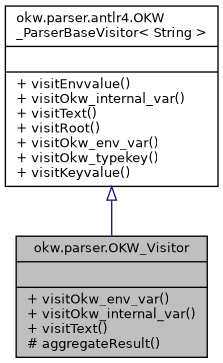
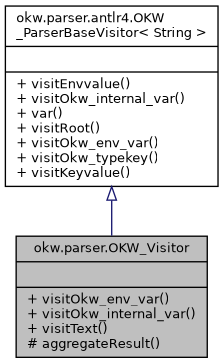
  digraph {
    node [color=black fontname=Helvetica fontsize=10 shape=record style=filled]
    n1 [fillcolor=grey75 fontcolor=black height=0.2 label="{okw.parser.OKW_Visitor\n||+ visitOkw_env_var()\l+ visitOkw_internal_var()\l+ visitText()\l# aggregateResult()\l}" width=0.4]
-   n2 [fillcolor=white height=0.2 label="{okw.parser.antlr4.OKW\l_ParserBaseVisitor\< String \>\n||+ visitEnvvalue()\l+ visitOkw_internal_var()\l+ visitText()\l+ visitRoot()\l+ visitOkw_env_var()\l+ visitOkw_typekey()\l+ visitKeyvalue()\l}" width=0.4]
+   n2 [fillcolor=white height=0.2 label="{okw.parser.antlr4.OKW\l_ParserBaseVisitor\< String \>\n||+ visitEnvvalue()\l+ visitOkw_internal_var()\l+ var()\l+ visitRoot()\l+ visitOkw_env_var()\l+ visitOkw_typekey()\l+ visitKeyvalue()\l}" width=0.4]
    n2 -> n1 [arrowtail=onormal color=midnightblue dir=back fontname=Helvetica fontsize=10 labelfontname=Helvetica labelfontsize=10 style=solid]
  }
